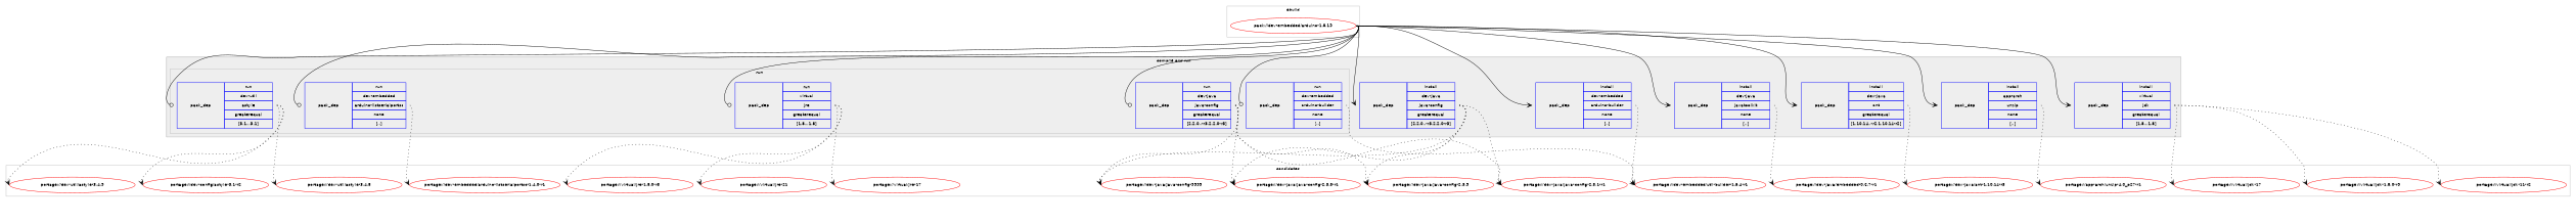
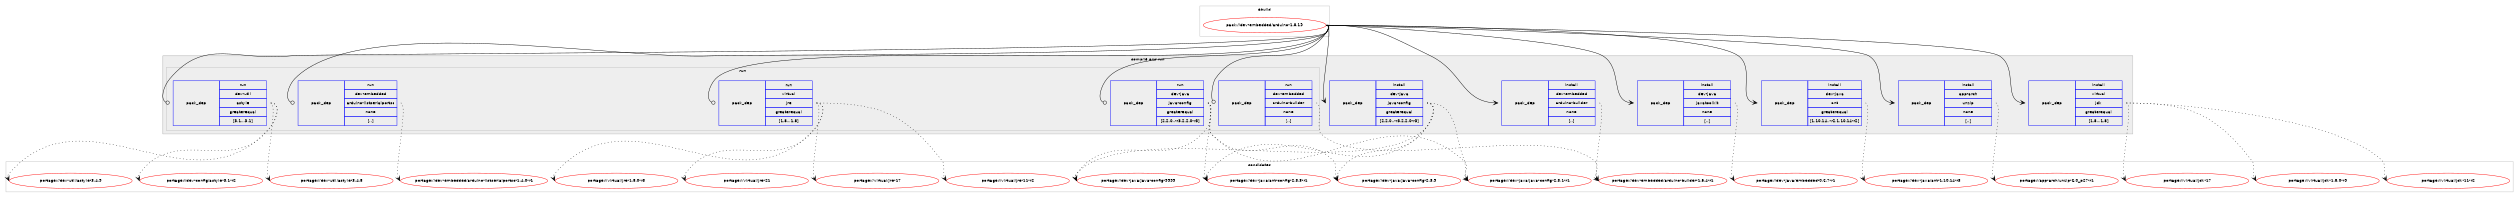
  digraph {
    compound=true
    concentrate=true
    fontname=Helvetica
    fontsize=10
    newrank=true
    rankdir=TB
    ranksep=1.5
    node [color=red fontname=Helvetica fontsize=10]
    edge [arrowhead=vee headport=w style=dotted tailport=e weight=100]
    n1 [label="pack://dev-embedded/arduino-1.8.19" width=4]
    n2 [color=blue label=<<TABLE BORDER="0" CELLBORDER="1" CELLSPACING="0" CELLPADDING="4" WIDTH="220"><TR><TD ROWSPAN="6" CELLPADDING="30">pack_dep</TD></TR><TR><TD WIDTH="110">install</TD></TR><TR><TD>app-arch</TD></TR><TR><TD>unzip</TD></TR><TR><TD>none</TD></TR><TR><TD>[,,]</TD></TR></TABLE>> shape=none]
    n3 [color=blue label=<<TABLE BORDER="0" CELLBORDER="1" CELLSPACING="0" CELLPADDING="4" WIDTH="220"><TR><TD ROWSPAN="6" CELLPADDING="30">pack_dep</TD></TR><TR><TD WIDTH="110">install</TD></TR><TR><TD>dev-embedded</TD></TR><TR><TD>arduino-builder</TD></TR><TR><TD>none</TD></TR><TR><TD>[,,]</TD></TR></TABLE>> shape=none]
    n4 [color=blue label=<<TABLE BORDER="0" CELLBORDER="1" CELLSPACING="0" CELLPADDING="4" WIDTH="220"><TR><TD ROWSPAN="6" CELLPADDING="30">pack_dep</TD></TR><TR><TD WIDTH="110">install</TD></TR><TR><TD>dev-java</TD></TR><TR><TD>ant</TD></TR><TR><TD>greaterequal</TD></TR><TR><TD>[1.10.14,,-r2,1.10.14-r2]</TD></TR></TABLE>> shape=none]
    n5 [color=blue label=<<TABLE BORDER="0" CELLBORDER="1" CELLSPACING="0" CELLPADDING="4" WIDTH="220"><TR><TD ROWSPAN="6" CELLPADDING="30">pack_dep</TD></TR><TR><TD WIDTH="110">install</TD></TR><TR><TD>dev-java</TD></TR><TR><TD>java-config</TD></TR><TR><TD>greaterequal</TD></TR><TR><TD>[2.2.0,,-r3,2.2.0-r3]</TD></TR></TABLE>> shape=none]
    n6 [color=blue label=<<TABLE BORDER="0" CELLBORDER="1" CELLSPACING="0" CELLPADDING="4" WIDTH="220"><TR><TD ROWSPAN="6" CELLPADDING="30">pack_dep</TD></TR><TR><TD WIDTH="110">install</TD></TR><TR><TD>dev-java</TD></TR><TR><TD>javatoolkit</TD></TR><TR><TD>none</TD></TR><TR><TD>[,,]</TD></TR></TABLE>> shape=none]
    n7 [color=blue label=<<TABLE BORDER="0" CELLBORDER="1" CELLSPACING="0" CELLPADDING="4" WIDTH="220"><TR><TD ROWSPAN="6" CELLPADDING="30">pack_dep</TD></TR><TR><TD WIDTH="110">install</TD></TR><TR><TD>virtual</TD></TR><TR><TD>jdk</TD></TR><TR><TD>greaterequal</TD></TR><TR><TD>[1.8,,,1.8]</TD></TR></TABLE>> shape=none]
    n8 [color=blue label=<<TABLE BORDER="0" CELLBORDER="1" CELLSPACING="0" CELLPADDING="4" WIDTH="220"><TR><TD ROWSPAN="6" CELLPADDING="30">pack_dep</TD></TR><TR><TD WIDTH="110">run</TD></TR><TR><TD>virtual</TD></TR><TR><TD>jre</TD></TR><TR><TD>greaterequal</TD></TR><TR><TD>[1.8,,,1.8]</TD></TR></TABLE>> shape=none]
    n9 [color=blue label=<<TABLE BORDER="0" CELLBORDER="1" CELLSPACING="0" CELLPADDING="4" WIDTH="220"><TR><TD ROWSPAN="6" CELLPADDING="30">pack_dep</TD></TR><TR><TD WIDTH="110">run</TD></TR><TR><TD>dev-embedded</TD></TR><TR><TD>arduino-builder</TD></TR><TR><TD>none</TD></TR><TR><TD>[,,]</TD></TR></TABLE>> shape=none]
    n10 [color=blue label=<<TABLE BORDER="0" CELLBORDER="1" CELLSPACING="0" CELLPADDING="4" WIDTH="220"><TR><TD ROWSPAN="6" CELLPADDING="30">pack_dep</TD></TR><TR><TD WIDTH="110">run</TD></TR><TR><TD>dev-embedded</TD></TR><TR><TD>arduino-listserialportsc</TD></TR><TR><TD>none</TD></TR><TR><TD>[,,]</TD></TR></TABLE>> shape=none]
    n11 [color=blue label=<<TABLE BORDER="0" CELLBORDER="1" CELLSPACING="0" CELLPADDING="4" WIDTH="220"><TR><TD ROWSPAN="6" CELLPADDING="30">pack_dep</TD></TR><TR><TD WIDTH="110">run</TD></TR><TR><TD>dev-java</TD></TR><TR><TD>java-config</TD></TR><TR><TD>greaterequal</TD></TR><TR><TD>[2.2.0,,-r3,2.2.0-r3]</TD></TR></TABLE>> shape=none]
    n12 [color=blue label=<<TABLE BORDER="0" CELLBORDER="1" CELLSPACING="0" CELLPADDING="4" WIDTH="220"><TR><TD ROWSPAN="6" CELLPADDING="30">pack_dep</TD></TR><TR><TD WIDTH="110">run</TD></TR><TR><TD>dev-util</TD></TR><TR><TD>astyle</TD></TR><TR><TD>greaterequal</TD></TR><TR><TD>[3.1,,,3.1]</TD></TR></TABLE>> shape=none]
-   n13 [label="portage://app-arch/unzip-4.0_p27-r1" width=4]
-   n14 [label="portage://dev-embedded/util-builder-1.5.4-r1" width=4]
+   n13 [label="portage://app-arch/unzip-6.0_p27-r1" width=4]
+   n14 [label="portage://dev-embedded/arduino-builder-1.5.4-r1" width=4]
    n15 [label="portage://dev-java/ant-1.10.14-r3" width=4]
    n16 [label="portage://dev-java/java-config-9999" width=4]
    n17 [label="portage://dev-java/java-config-2.3.9" width=4]
-   n18 [label="portage://dev-java/java-config-2.3.3-r1" width=4]
+   n18 [label="portage://dev-java/ant-config-2.3.3-r1" width=4]
    n19 [label="portage://dev-java/java-config-2.3.1-r1" width=4]
    n20 [label="portage://dev-java/embedded-0.6.7-r1" width=4]
    n21 [label="portage://virtual/jdk-17" width=4]
    n22 [label="portage://virtual/jdk-11-r2" width=4]
    n23 [label="portage://virtual/jdk-1.8.0-r9" width=4]
    n24 [label="portage://dev-embedded/arduino-listserialportsc-1.4.0-r1" width=4]
    n25 [label="portage://dev-util/astyle-3.4.9" width=4]
    n26 [label="portage://dev-util/astyle-3.4.8" width=4]
    n27 [label="portage://dev-config/astyle-3.1-r2" width=4]
    n28 [label="portage://virtual/jre-21" width=4]
    n29 [label="portage://virtual/jre-17" width=4]
+   n30 [label="portage://virtual/jre-11-r2" width=4]
    n31 [label="portage://virtual/jre-1.8.0-r3" width=4]
    subgraph cluster_1 {
      color=gray
      label=<<i>ebuild</i>>
      rank=same
      n1
    }
    subgraph cluster_2 {
      color=gray
      label=<<i>dependencies</i>>
      subgraph cluster_3 {
        color=gray
        fillcolor="#eeeeee"
        label=<<i>compile</i>>
        style=filled
        subgraph sub_4 {
          color=gray
          fillcolor="#eeeeee"
          label=<<i>compile</i>>
          style=filled
          n2
        }
        subgraph sub_5 {
          color=gray
          fillcolor="#eeeeee"
          label=<<i>compile</i>>
          style=filled
          n3
        }
        subgraph sub_6 {
          color=gray
          fillcolor="#eeeeee"
          label=<<i>compile</i>>
          style=filled
          n4
        }
        subgraph sub_7 {
          color=gray
          fillcolor="#eeeeee"
          label=<<i>compile</i>>
          style=filled
          n5
        }
        subgraph sub_8 {
          color=gray
          fillcolor="#eeeeee"
          label=<<i>compile</i>>
          style=filled
          n6
        }
        subgraph sub_9 {
          color=gray
          fillcolor="#eeeeee"
          label=<<i>compile</i>>
          style=filled
          n7
        }
      }
      subgraph cluster_10 {
        color=gray
        fillcolor="#eeeeee"
        label=<<i>compile and run</i>>
        style=filled
      }
      subgraph cluster_11 {
        color=gray
        fillcolor="#eeeeee"
        label=<<i>run</i>>
        style=filled
        subgraph sub_12 {
          color=gray
          fillcolor="#eeeeee"
          label=<<i>run</i>>
          style=filled
          n8
        }
        subgraph sub_13 {
          color=gray
          fillcolor="#eeeeee"
          label=<<i>run</i>>
          style=filled
          n9
        }
        subgraph sub_14 {
          color=gray
          fillcolor="#eeeeee"
          label=<<i>run</i>>
          style=filled
          n10
        }
        subgraph sub_15 {
          color=gray
          fillcolor="#eeeeee"
          label=<<i>run</i>>
          style=filled
          n11
        }
        subgraph sub_16 {
          color=gray
          fillcolor="#eeeeee"
          label=<<i>run</i>>
          style=filled
          n12
        }
      }
    }
    subgraph cluster_17 {
      color=gray
      label=<<i>candidates</i>>
      rank=same
      subgraph sub_18 {
        color=black
        label=<<i>candidates</i>>
        nodesep=1
        rank=same
        n13
      }
      subgraph sub_19 {
        color=black
        label=<<i>candidates</i>>
        nodesep=1
        rank=same
        n14
      }
      subgraph sub_20 {
        color=black
        label=<<i>candidates</i>>
        nodesep=1
        rank=same
        n15
      }
      subgraph sub_21 {
        color=black
        label=<<i>candidates</i>>
        nodesep=1
        rank=same
        n16
        n17
        n18
        n19
      }
      subgraph sub_22 {
        color=black
        label=<<i>candidates</i>>
        nodesep=1
        rank=same
        n20
      }
      subgraph sub_23 {
        color=black
        label=<<i>candidates</i>>
        nodesep=1
        rank=same
        n21
        n22
        n23
      }
      subgraph sub_24 {
        color=black
        label=<<i>candidates</i>>
        nodesep=1
        rank=same
        n14
      }
      subgraph sub_25 {
        color=black
        label=<<i>candidates</i>>
        nodesep=1
        rank=same
        n24
      }
      subgraph sub_26 {
        color=black
        label=<<i>candidates</i>>
        nodesep=1
        rank=same
        n16
        n17
        n18
        n19
      }
      subgraph sub_27 {
        color=black
        label=<<i>candidates</i>>
        nodesep=1
        rank=same
        n25
        n26
        n27
      }
      subgraph sub_28 {
        color=black
        label=<<i>candidates</i>>
        nodesep=1
        rank=same
        n28
        n29
+       n30
        n31
      }
    }
    n1 -> n2 [style=solid weight=20]
    n1 -> n3 [style=solid weight=20]
    n1 -> n4 [style=solid weight=20]
    n1 -> n5 [style=solid weight=20]
    n1 -> n6 [style=solid weight=20]
    n1 -> n7 [style=solid weight=20]
    n1 -> n8 [arrowhead=odot style=solid weight=20]
    n1 -> n9 [arrowhead=odot style=solid weight=20]
    n1 -> n10 [arrowhead=odot style=solid weight=20]
    n1 -> n11 [arrowhead=odot style=solid weight=20]
    n1 -> n12 [arrowhead=odot style=solid weight=20]
    n2 -> n13
    n3 -> n14
    n4 -> n15
    n5 -> n16
    n5 -> n17
    n5 -> n18
    n5 -> n19
    n6 -> n20
    n7 -> n21
    n7 -> n22
    n7 -> n23
    n8 -> n28
    n8 -> n29
+   n8 -> n30
    n8 -> n31
    n9 -> n14
    n10 -> n24
    n11 -> n16
    n11 -> n17
    n11 -> n18
    n11 -> n19
    n12 -> n25
    n12 -> n26
    n12 -> n27
  }
